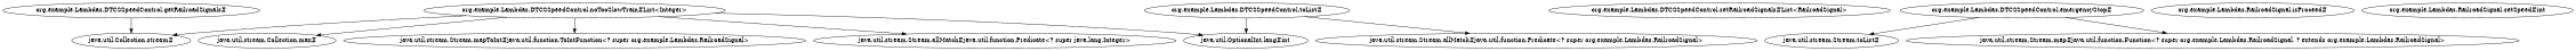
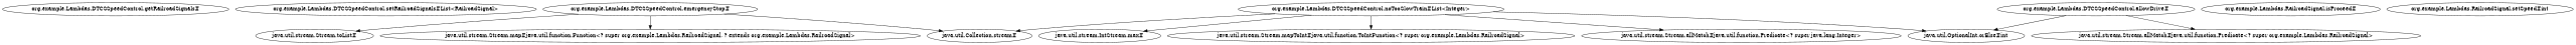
  strict digraph {
    n1 [label="org.example.Lambdas.DTCSSpeedControl.getRailroadSignals#"]
    n2 [label="org.example.Lambdas.DTCSSpeedControl.setRailroadSignals#List<RailroadSignal>"]
    n3 [label="org.example.Lambdas.DTCSSpeedControl.emergencyStop#"]
    n4 [label="java.util.stream.Stream.toList#"]
    n5 [label="java.util.stream.Stream.map#java.util.function.Function<? super org.example.Lambdas.RailroadSignal, ? extends org.example.Lambdas.RailroadSignal>"]
    n6 [label="java.util.Collection.stream#"]
-   n7 [label="org.example.Lambdas.DTCSSpeedControl.toList#"]
+   n7 [label="org.example.Lambdas.DTCSSpeedControl.allowDrive#"]
    n8 [label="java.util.stream.Stream.allMatch#java.util.function.Predicate<? super org.example.Lambdas.RailroadSignal>"]
-   n9 [label="java.util.OptionalInt.lang#int"]
+   n9 [label="java.util.OptionalInt.orElse#int"]
    n10 [label="org.example.Lambdas.DTCSSpeedControl.noTooSlowTrain#List<Integer>"]
-   n11 [label="java.util.stream.Collection.max#"]
+   n11 [label="java.util.stream.IntStream.max#"]
    n12 [label="java.util.stream.Stream.mapToInt#java.util.function.ToIntFunction<? super org.example.Lambdas.RailroadSignal>"]
    n13 [label="java.util.stream.Stream.allMatch#java.util.function.Predicate<? super java.lang.Integer>"]
    n14 [label="org.example.Lambdas.RailroadSignal.isProceed#"]
    n15 [label="org.example.Lambdas.RailroadSignal.setSpeed#int"]
    n3 -> n4
    n3 -> n5
-   n1 -> n6
+   n3 -> n6
    n7 -> n8
    n7 -> n9
    n10 -> n6
    n10 -> n9
    n10 -> n11
    n10 -> n12
    n10 -> n13
  }
